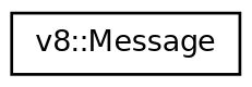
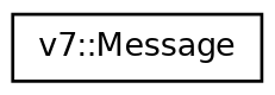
  digraph {
    rankdir=LR
-   n1 [color=black fillcolor=white fontname=Helvetica fontsize=10 height=0.2 label="v8::Message" shape=record style=filled width=0.4]
+   n1 [color=black fillcolor=white fontname=Helvetica fontsize=10 height=0.2 label="v7::Message" shape=record style=filled width=0.4]
  }
